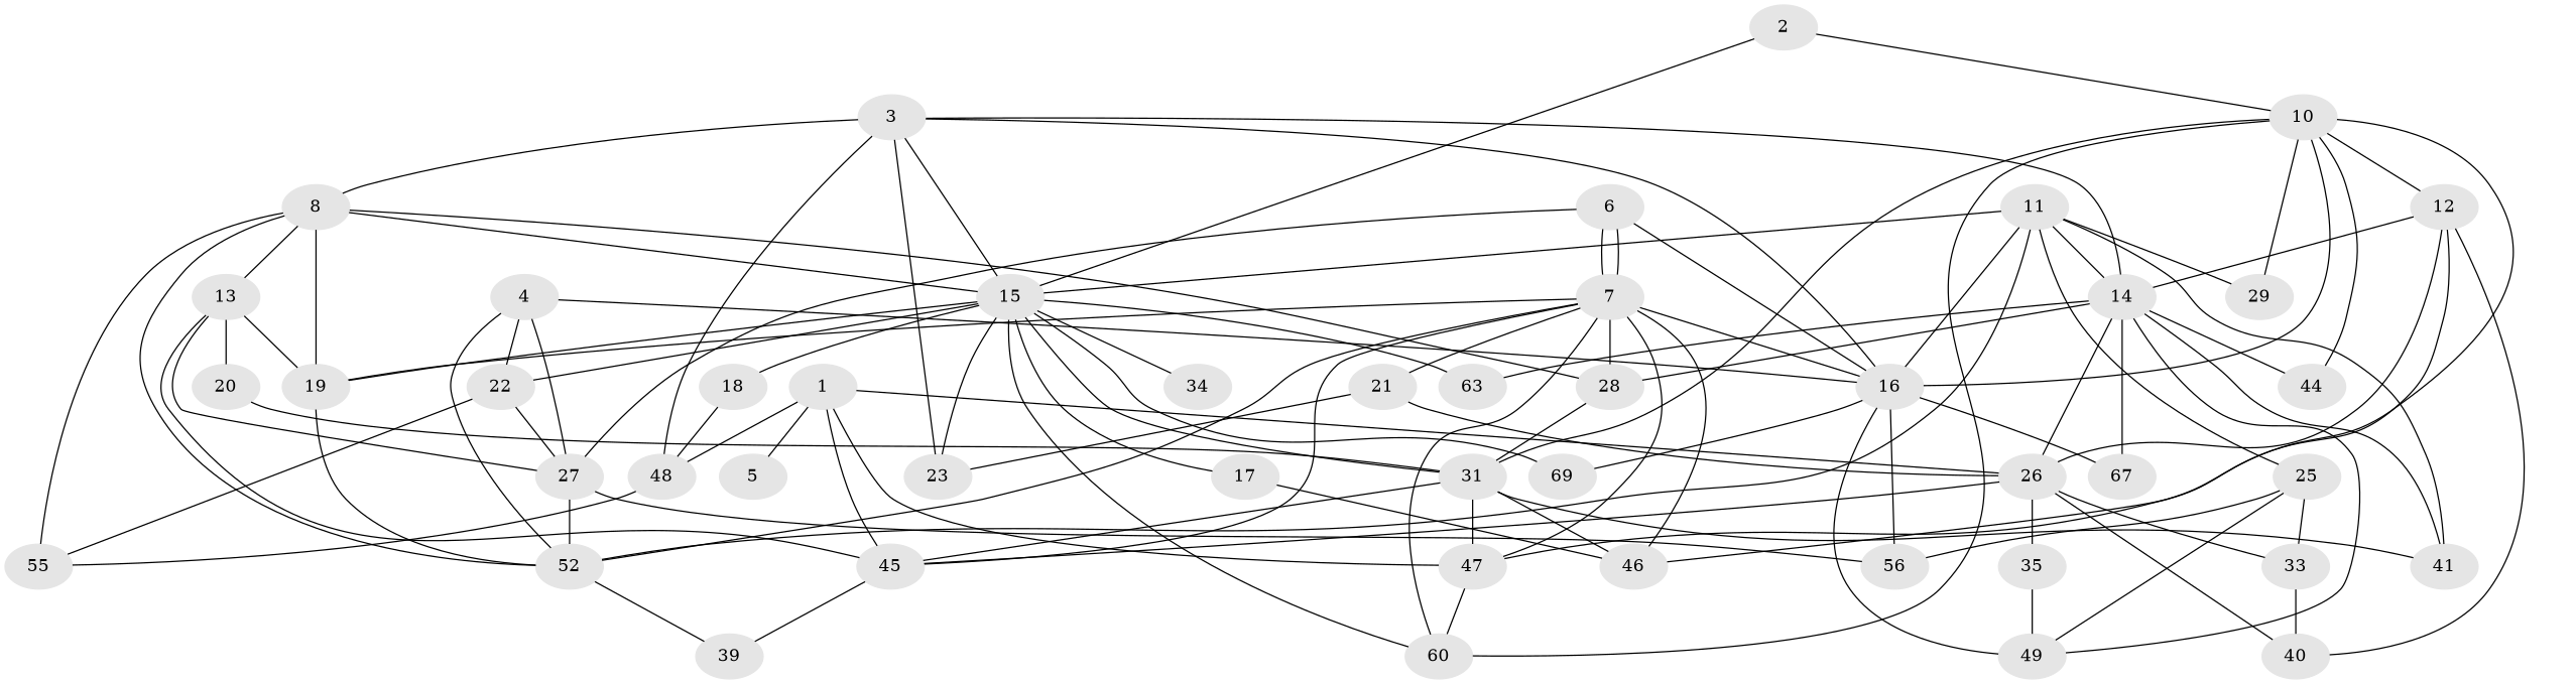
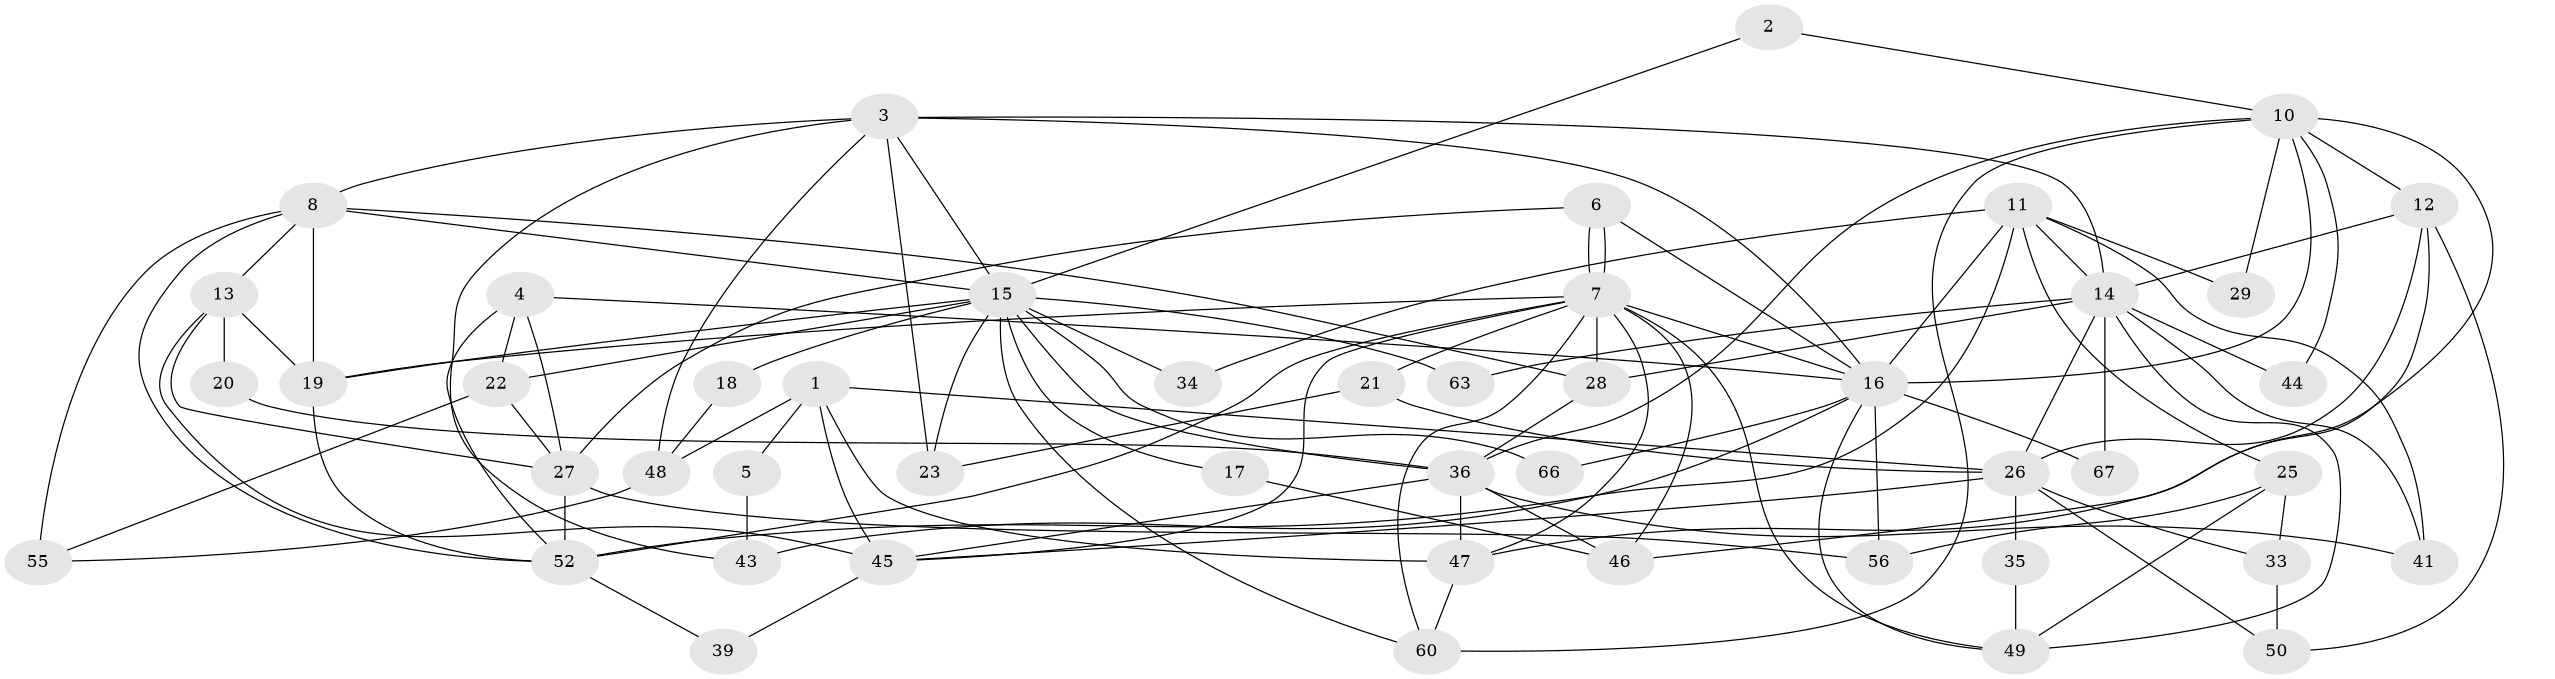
  graph {
    node [color=gray90 style=filled]
    1
    5
    26 [super="+42+37"]
    45
    47 [super="+62"]
    48
-   40
+   43
+   40 [label=50]
    33
    35
    n11 [label=39]
    60
    55
    10 [super="+24"]
    16 [super="+32"]
    12
    29
-   36 [super="+54" label=31]
+   36 [super="+54"]
    44
    2
    15 [super="+38"]
    23
    22
    19 [super="+50"]
    34
    63
    17
    18
-   69
+   69 [label=66]
    3 [super="+51"]
    8 [super="+57"]
    14 [super="+31+58+66"]
    52 [super="+70"]
    28
    13 [super="+65"]
    49 [super="+53"]
    41
    67
    56
    4
    27
    7 [super="+9"]
    21
    46 [super="+68"]
    6
    20
    11
    25
    1 -- 5
    1 -- 26
    1 -- 45
    1 -- 47
    1 -- 48
+   5 -- 43
    26 -- 45
    26 -- 40
    26 -- 33
    26 -- 35 [weight=2]
    45 -- n11
    47 -- 60
    48 -- 55
    33 -- 40
    35 -- 49
    10 -- 47
    10 -- 60
    10 -- 16
    10 -- 12
    10 -- 29
    10 -- 36
    10 -- 44
+   16 -- 43
    16 -- 69
    16 -- 49
    16 -- 67
    16 -- 56
    12 -- 26
    12 -- 40
    12 -- 14
    12 -- 46
    36 -- 45
    36 -- 47
    36 -- 41
    36 -- 46
    2 -- 10
    2 -- 15
    15 -- 60
    15 -- 36
    15 -- 23
    15 -- 22
    15 -- 19
    15 -- 34
    15 -- 63
    15 -- 17
    15 -- 18
    15 -- 69
    22 -- 55
    22 -- 27
    19 -- 52
    17 -- 46
    18 -- 48
    3 -- 48
+   3 -- 43
    3 -- 16
    3 -- 15
    3 -- 23 [weight=2]
    3 -- 8
    3 -- 14
    8 -- 55
    8 -- 15
    8 -- 19 [weight=2]
    8 -- 52
    8 -- 28
    8 -- 13
    14 -- 26
    14 -- 44
    14 -- 63
    14 -- 28
    14 -- 49
    14 -- 41
    14 -- 67 [weight=2]
    52 -- n11
    28 -- 36
    13 -- 45
    13 -- 19
    13 -- 27
    13 -- 20
    4 -- 16
    4 -- 22
    4 -- 52
    4 -- 27
    27 -- 52
    27 -- 56
    7 -- 45
    7 -- 47
    7 -- 60
    7 -- 16
    7 -- 19
    7 -- 52
    7 -- 28 [weight=2]
+   7 -- 49
    7 -- 21
    7 -- 46
    21 -- 26
    21 -- 23
    6 -- 16
    6 -- 27
    6 -- 7
    6 -- 7
    20 -- 36
    11 -- 16
    11 -- 29
-   11 -- 15
+   11 -- 34
    11 -- 14
    11 -- 52
    11 -- 41
    11 -- 25
    25 -- 33
    25 -- 49
    25 -- 56
  }
